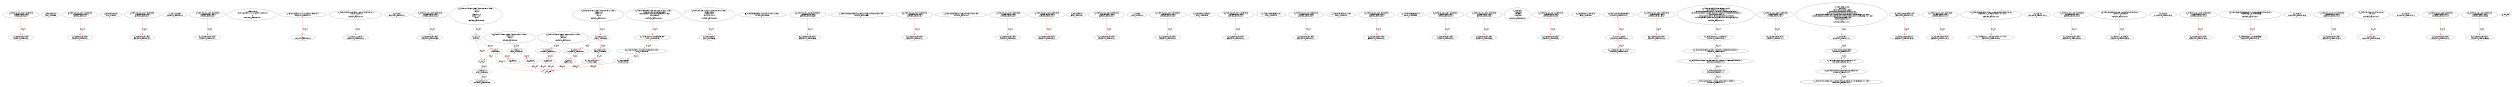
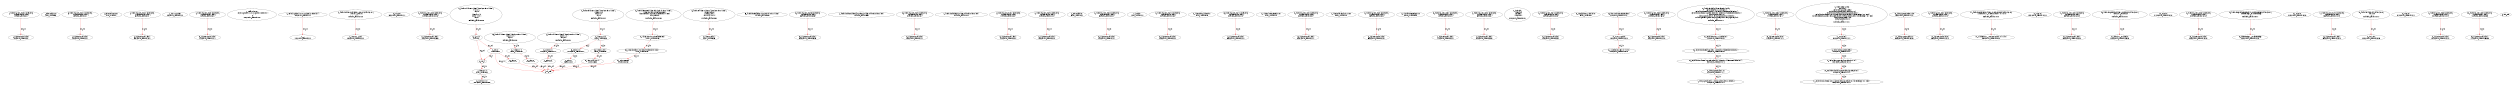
  digraph {
    fontname="Patrick Hand"
    node [fontname="Patrick Hand" type_label=expression_statement]
    edge [color=red controlflow_type=next_line edge_type=CFG_edge fontname="Patrick Hand"]
    n1 [label="2_ function bug_unchk_send28() payable public{\n      msg.sender.transfer(1 ether);}\n13-function_definition-3-4" method="bug_unchk_send28()" type_label=function_definition]
    n2 [label="3_ msg.sender.transfer(1 ether);\n18-expression_statement-4-4" method="bug_unchk_send28()"]
    n3 [label="4_ address public owner;\n28-new_variable-5-5" type_label=new_variable]
    n4 [label="5_ function bug_unchk_send21() payable public{\n      msg.sender.transfer(1 ether);}\n33-function_definition-6-7" method="bug_unchk_send21()" type_label=function_definition]
    n5 [label="6_ msg.sender.transfer(1 ether);\n38-expression_statement-7-7" method="bug_unchk_send21()"]
    n6 [label="7_ address public newOwner;\n48-new_variable-8-8" type_label=new_variable]
    n7 [label="8_ function bug_unchk_send27() payable public{\n      msg.sender.transfer(1 ether);}\n53-function_definition-9-10" method="bug_unchk_send27()" type_label=function_definition]
    n8 [label="9_ msg.sender.transfer(1 ether);\n58-expression_statement-10-10" method="bug_unchk_send27()"]
    n9 [label="12_ owner = msg.sender;\n80-expression_statement-13-13"]
    n10 [label="14_ function bug_unchk_send3() payable public{\n      msg.sender.transfer(1 ether);}\n86-function_definition-15-16" method="bug_unchk_send3()" type_label=function_definition]
    n11 [label="15_ msg.sender.transfer(1 ether);\n91-expression_statement-16-16" method="bug_unchk_send3()"]
    n12 [label="16_ modifier onlyOwner {\n        require(msg.sender == owner || msg.sender == address(this));\n        _;\n    }\n101-expression_statement-17-20"]
    n13 [label="17_ require(msg.sender == owner || msg.sender == address(this));\n104-expression_statement-18-18"]
    n14 [label="18_ _;\n121-expression_statement-19-19"]
    n15 [label="20_ function transferOwnership(address _newOwner) public onlyOwner {\n        newOwner = _newOwner;\n    }\n123-function_definition-21-23" method="transferOwnership(address _newOwner)" type_label=function_definition]
-   n16 [label="21_ newOwner = _newOwner;\n133-expression_statement-22-22" method="transferOwnership(address _newOwner)"]
+   n16 [label="21_ newOwner = _assert;\n133-expression_statement-22-22" method="transferOwnership(address _newOwner)"]
    n17 [label="20_ onlyOwner\n130-expression_statement-21-21" method="transferOwnership(address _newOwner)"]
    n18 [label="23_ function bug_unchk_send9() payable public{\n      msg.sender.transfer(1 ether);}\n137-function_definition-24-25" method="bug_unchk_send9()" type_label=function_definition]
    n19 [label="24_ msg.sender.transfer(1 ether);\n142-expression_statement-25-25" method="bug_unchk_send9()"]
    n20 [label="27_ function mul(uint256 a, uint256 b) internal pure returns (uint256) {\n    if (a == 0) {\n      return 0;\n    }\n    uint256 c = a * b;\n    assert(c / a == b);\n    return c;\n  }\n155-function_definition-28-35" method="mul(uint256 a,uint256 b)" type_label=function_definition]
    n21 [label="28_ if_a == 0\n172-if-29-31" method="mul(uint256 a,uint256 b)" type_label=if]
    n22 [label="28_ end_if" method="mul(uint256 a,uint256 b)" type_label=end_if]
    n23 [label="29_ return 0;\n177-return-30-30" method="mul(uint256 a,uint256 b)" type_label=return]
    n24 [label="31_ uint256 c = a * b;\n179-new_variable-32-32" method="mul(uint256 a,uint256 b)" type_label=new_variable]
    n25 [label="0_ exit_node" type_label=exit]
    n26 [label="33_ return c;\n196-return-34-34" method="mul(uint256 a,uint256 b)" type_label=return]
    n27 [label="32_ assert(c / a == b);\n187-expression_statement-33-33" method="mul(uint256 a,uint256 b)"]
    n28 [label="35_ function div(uint256 a, uint256 b) internal pure returns (uint256) {\n    uint256 c = a / b;\n    return c;\n  }\n198-function_definition-36-39" method="div(uint256 a,uint256 b)" type_label=function_definition]
    n29 [label="36_ uint256 c = a / b;\n215-new_variable-37-37" method="div(uint256 a,uint256 b)" type_label=new_variable]
    n30 [label="37_ return c;\n223-return-38-38" method="div(uint256 a,uint256 b)" type_label=return]
    n31 [label="39_ function sub(uint256 a, uint256 b) internal pure returns (uint256) {\n    assert(b <= a);\n    return a - b;\n  }\n225-function_definition-40-43" method="sub(uint256 a,uint256 b)" type_label=function_definition]
    n32 [label="40_ assert(b <= a);\n242-expression_statement-41-41" method="sub(uint256 a,uint256 b)"]
    n33 [label="41_ return a - b;\n249-return-42-42" method="sub(uint256 a,uint256 b)" type_label=return]
    n34 [label="43_ function add(uint256 a, uint256 b) internal pure returns (uint256) {\n    uint256 c = a + b;\n    assert(c >= a);\n    return c;\n  }\n253-function_definition-44-48" method="add(uint256 a,uint256 b)" type_label=function_definition]
    n35 [label="44_ uint256 c = a + b;\n270-new_variable-45-45" method="add(uint256 a,uint256 b)" type_label=new_variable]
    n36 [label="45_ assert(c >= a);\n278-expression_statement-46-46" method="add(uint256 a,uint256 b)"]
    n37 [label="50_ uint256 d = sub(c,1);\n315-new_variable-51-51" method="ceil(uint256 a,uint256 m)" type_label=new_variable]
    n38 [label="46_ return c;\n285-return-47-47" method="add(uint256 a,uint256 b)" type_label=return]
    n39 [label="48_ function ceil(uint256 a, uint256 m) internal pure returns (uint256) {\n    uint256 c = add(a,m);\n    uint256 d = sub(c,1);\n    return mul(div(d,m),m);\n  }\n287-function_definition-49-53" method="ceil(uint256 a,uint256 m)" type_label=function_definition]
    n40 [label="49_ uint256 c = add(a,m);\n304-new_variable-50-50" method="ceil(uint256 a,uint256 m)" type_label=new_variable]
    n41 [label="51_ return mul(div(d,m),m);\n326-return-52-52" method="ceil(uint256 a,uint256 m)" type_label=return]
    n42 [label="55_ function balanceOf(address who) external view returns (uint256);\n341-function_definition-56-56" method="balanceOf(address who)" type_label=function_definition]
    n43 [label="56_ function bug_unchk_send25() payable public{\n      msg.sender.transfer(1 ether);}\n353-function_definition-57-58" method="bug_unchk_send25()" type_label=function_definition]
    n44 [label="57_ msg.sender.transfer(1 ether);\n358-expression_statement-58-58" method="bug_unchk_send25()"]
    n45 [label="58_ function transferFrom(address from, address to, uint256 value) external returns (bool);\n368-function_definition-59-59" method="transferFrom(address from,address to,uint256 value)" type_label=function_definition]
    n46 [label="59_ function bug_unchk_send19() payable public{\n      msg.sender.transfer(1 ether);}\n387-function_definition-60-61" method="bug_unchk_send19()" type_label=function_definition]
    n47 [label="60_ msg.sender.transfer(1 ether);\n392-expression_statement-61-61" method="bug_unchk_send19()"]
    n48 [label="61_ function transfer(address to, uint256 value) external returns (bool);\n402-function_definition-62-62" method="transfer(address to,uint256 value)" type_label=function_definition]
    n49 [label="62_ function bug_unchk_send26() payable public{\n      msg.sender.transfer(1 ether);}\n417-function_definition-63-64" method="bug_unchk_send26()" type_label=function_definition]
    n50 [label="63_ msg.sender.transfer(1 ether);\n422-expression_statement-64-64" method="bug_unchk_send26()"]
    n51 [label="66_ function bug_unchk_send10() payable public{\n      msg.sender.transfer(1 ether);}\n438-function_definition-67-68" method="bug_unchk_send10()" type_label=function_definition]
    n52 [label="67_ msg.sender.transfer(1 ether);\n443-expression_statement-68-68" method="bug_unchk_send10()"]
    n53 [label="68_ Token public token;\n453-new_variable-69-69" type_label=new_variable]
    n54 [label="69_ function bug_unchk_send22() payable public{\n      msg.sender.transfer(1 ether);}\n459-function_definition-70-71" method="bug_unchk_send22()" type_label=function_definition]
    n55 [label="70_ msg.sender.transfer(1 ether);\n464-expression_statement-71-71" method="bug_unchk_send22()"]
    n56 [label="71_ bool lock;\n474-new_variable-72-72" type_label=new_variable]
    n57 [label="72_ function bug_unchk_send12() payable public{\n      msg.sender.transfer(1 ether);}\n478-function_definition-73-74" method="bug_unchk_send12()" type_label=function_definition]
    n58 [label="73_ msg.sender.transfer(1 ether);\n483-expression_statement-74-74" method="bug_unchk_send12()"]
    n59 [label="74_ uint256 public minstakeTokens;\n493-new_variable-75-75" type_label=new_variable]
    n60 [label="75_ function bug_unchk_send11() payable public{\n      msg.sender.transfer(1 ether);}\n498-function_definition-76-77" method="bug_unchk_send11()" type_label=function_definition]
    n61 [label="76_ msg.sender.transfer(1 ether);\n503-expression_statement-77-77" method="bug_unchk_send11()"]
    n62 [label="77_ uint256 private basePercent = 200;\n513-new_variable-78-78" type_label=new_variable]
    n63 [label="79_ function bug_unchk_send1() payable public{\n      msg.sender.transfer(1 ether);}\n524-function_definition-80-81" method="bug_unchk_send1()" type_label=function_definition]
    n64 [label="80_ msg.sender.transfer(1 ether);\n529-expression_statement-81-81" method="bug_unchk_send1()"]
    n65 [label="81_ uint256 public stakeTime = 1814400;\n539-new_variable-82-82" type_label=new_variable]
    n66 [label="82_ function bug_unchk_send2() payable public{\n      msg.sender.transfer(1 ether);}\n545-function_definition-83-84" method="bug_unchk_send2()" type_label=function_definition]
    n67 [label="83_ msg.sender.transfer(1 ether);\n550-expression_statement-84-84" method="bug_unchk_send2()"]
    n68 [label="84_ uint public stakePercentage = 30;\n560-new_variable-85-85" type_label=new_variable]
    n69 [label="85_ function bug_unchk_send31() payable public{\n      msg.sender.transfer(1 ether);}\n566-function_definition-86-87" method="bug_unchk_send31()" type_label=function_definition]
    n70 [label="86_ msg.sender.transfer(1 ether);\n571-expression_statement-87-87" method="bug_unchk_send31()"]
    n71 [label="88_ function bug_unchk_send13() payable public{\n      msg.sender.transfer(1 ether);}\n595-function_definition-89-90" method="bug_unchk_send13()" type_label=function_definition]
    n72 [label="89_ msg.sender.transfer(1 ether);\n600-expression_statement-90-90" method="bug_unchk_send13()"]
    n73 [label="91_ struct stake{\n        uint256 time;\n        bool redeem;\n        uint256 tokens;\n    }\n624-expression_statement-92-96" method="stake()"]
    n74 [label="96_ function bug_unchk_send17() payable public{\n      msg.sender.transfer(1 ether);}\n638-function_definition-97-98" method="bug_unchk_send17()" type_label=function_definition]
    n75 [label="97_ msg.sender.transfer(1 ether);\n643-expression_statement-98-98" method="bug_unchk_send17()"]
    n76 [label="98_ mapping(address => stake) staker;\n653-new_variable-99-99" type_label=new_variable]
    n77 [label="100_ token = Token(tokenContractAddress);\n666-expression_statement-101-101"]
    n78 [label="101_ owner = msg.sender;\n673-expression_statement-102-102"]
    n79 [label="102_ minstakeTokens = 500 * 10 ** uint(10);\n679-expression_statement-103-103"]
    n80 [label="104_ function bug_unchk_send20() payable public{\n      msg.sender.transfer(1 ether);}\n689-function_definition-105-106" method="bug_unchk_send20()" type_label=function_definition]
    n81 [label="105_ msg.sender.transfer(1 ether);\n694-expression_statement-106-106" method="bug_unchk_send20()"]
    n82 [label="106_ function startStaking(uint256 stakeTokens) public{\n        require(stakeTokens >= minstakeTokens);\n        require(token.balanceOf(msg.sender) >= stakeTokens + findOnePercent(stakeTokens));\n        require(token.transferFrom(msg.sender, address(this), stakeTokens  + findOnePercent(stakeTokens)));\n        staker[msg.sender].time = now;\n        staker[msg.sender].tokens =  staker[msg.sender].tokens + stakeTokens;\n        emit stakingstarted(msg.sender, staker[msg.sender].tokens, staker[msg.sender].time);\n    }\n704-function_definition-107-114" method="startStaking(uint256 stakeTokens)" type_label=function_definition]
    n83 [label="107_ require(stakeTokens >= minstakeTokens);\n712-expression_statement-108-108" method="startStaking(uint256 stakeTokens)"]
    n84 [label="108_ require(token.balanceOf(msg.sender) >= stakeTokens + findOnePercent(stakeTokens));\n719-expression_statement-109-109" method="startStaking(uint256 stakeTokens)"]
    n85 [label="109_ require(token.transferFrom(msg.sender, address(this), stakeTokens  + findOnePercent(stakeTokens)));\n738-expression_statement-110-110" method="startStaking(uint256 stakeTokens)"]
    n86 [label="110_ staker[msg.sender].time = now;\n761-expression_statement-111-111" method="startStaking(uint256 stakeTokens)"]
    n87 [label="111_ staker[msg.sender].tokens =  staker[msg.sender].tokens + stakeTokens;\n771-expression_statement-112-112" method="startStaking(uint256 stakeTokens)"]
    n88 [label="114_ function bug_unchk_send32() payable public{\n      msg.sender.transfer(1 ether);}\n811-function_definition-115-116" method="bug_unchk_send32()" type_label=function_definition]
    n89 [label="115_ msg.sender.transfer(1 ether);\n816-expression_statement-116-116" method="bug_unchk_send32()"]
    n90 [label="116_ function redeem() public{\n        require(!lock);\n        require(!staker[msg.sender].redeem);\n        require(staker[msg.sender].time + stakeTime <= now);\n        require(token.transfer(msg.sender,staker[msg.sender].tokens));\n        require(token.transferFrom(owner, msg.sender ,staker[msg.sender].tokens * stakePercentage * 100 / 10000));\n        emit tokensRedeemed(msg.sender, staker[msg.sender].tokens, staker[msg.sender].tokens * stakePercentage * 100 / 10000);\n        staker[msg.sender].redeem = true;\n        staker[msg.sender].tokens = 0;\n    }\n826-function_definition-117-126" method="redeem()" type_label=function_definition]
    n91 [label="117_ require(!lock);\n830-expression_statement-118-118" method="redeem()"]
    n92 [label="118_ require(!staker[msg.sender].redeem);\n836-expression_statement-119-119" method="redeem()"]
    n93 [label="119_ require(staker[msg.sender].time + stakeTime <= now);\n848-expression_statement-120-120" method="redeem()"]
    n94 [label="120_ require(token.transfer(msg.sender,staker[msg.sender].tokens));\n863-expression_statement-121-121" method="redeem()"]
    n95 [label="121_ require(token.transferFrom(owner, msg.sender ,staker[msg.sender].tokens * stakePercentage * 100 / 10000));\n883-expression_statement-122-122" method="redeem()"]
    n96 [label="123_ staker[msg.sender].redeem = true;\n939-expression_statement-124-124" method="redeem()"]
    n97 [label="124_ staker[msg.sender].tokens = 0;\n950-expression_statement-125-125" method="redeem()"]
    n98 [label="126_ function bug_unchk_send4() payable public{\n      msg.sender.transfer(1 ether);}\n960-function_definition-127-128" method="bug_unchk_send4()" type_label=function_definition]
    n99 [label="127_ msg.sender.transfer(1 ether);\n965-expression_statement-128-128" method="bug_unchk_send4()"]
    n100 [label="128_ function changeStakeTokens(uint256 _NewTokensThreshold) public onlyOwner{\n        minstakeTokens = _NewTokensThreshold * 10 ** uint(10);\n    }\n975-function_definition-129-131" method="changeStakeTokens(uint256 _NewTokensThreshold)" type_label=function_definition]
    n101 [label="129_ minstakeTokens = _NewTokensThreshold * 10 ** uint(10);\n985-expression_statement-130-130" method="changeStakeTokens(uint256 _NewTokensThreshold)"]
    n102 [label="128_ onlyOwner\n982-expression_statement-129-129" method="changeStakeTokens(uint256 _NewTokensThreshold)"]
    n103 [label="131_ function bug_unchk_send7() payable public{\n      msg.sender.transfer(1 ether);}\n995-function_definition-132-133" method="bug_unchk_send7()" type_label=function_definition]
    n104 [label="132_ msg.sender.transfer(1 ether);\n1000-expression_statement-133-133" method="bug_unchk_send7()"]
    n105 [label="133_ function changeStakeTime(uint256 _newStakeTime) public onlyOwner{\n        stakeTime = _newStakeTime;\n    }\n1010-function_definition-134-136" method="changeStakeTime(uint256 _newStakeTime)" type_label=function_definition]
    n106 [label="134_ stakeTime = _newStakeTime;\n1020-expression_statement-135-135" method="changeStakeTime(uint256 _newStakeTime)"]
    n107 [label="133_ onlyOwner\n1017-expression_statement-134-134" method="changeStakeTime(uint256 _newStakeTime)"]
    n108 [label="136_ function bug_unchk_send23() payable public{\n      msg.sender.transfer(1 ether);}\n1024-function_definition-137-138" method="bug_unchk_send23()" type_label=function_definition]
    n109 [label="137_ msg.sender.transfer(1 ether);\n1029-expression_statement-138-138" method="bug_unchk_send23()"]
    n110 [label="138_ function changeStakingPercentage(uint _newStakePercentage) public onlyOwner{\n        stakePercentage = _newStakePercentage;\n    }\n1039-function_definition-139-141" method="changeStakingPercentage(uint _newStakePercentage)" type_label=function_definition]
    n111 [label="139_ stakePercentage = _newStakePercentage;\n1049-expression_statement-140-140" method="changeStakingPercentage(uint _newStakePercentage)"]
    n112 [label="138_ onlyOwner\n1046-expression_statement-139-139" method="changeStakingPercentage(uint _newStakePercentage)"]
    n113 [label="141_ function bug_unchk_send14() payable public{\n      msg.sender.transfer(1 ether);}\n1053-function_definition-142-143" method="bug_unchk_send14()" type_label=function_definition]
    n114 [label="142_ msg.sender.transfer(1 ether);\n1058-expression_statement-143-143" method="bug_unchk_send14()"]
    n115 [label="143_ function lockWithdrawals() public onlyOwner{\n        lock = true;\n    }\n1068-function_definition-144-146" method="lockWithdrawals()" type_label=function_definition]
    n116 [label="144_ lock = true;\n1074-expression_statement-145-145" method="lockWithdrawals()"]
    n117 [label="143_ onlyOwner\n1071-expression_statement-144-144" method="lockWithdrawals()"]
    n118 [label="146_ function bug_unchk_send30() payable public{\n      msg.sender.transfer(1 ether);}\n1079-function_definition-147-148" method="bug_unchk_send30()" type_label=function_definition]
    n119 [label="147_ msg.sender.transfer(1 ether);\n1084-expression_statement-148-148" method="bug_unchk_send30()"]
    n120 [label="148_ function findOnePercent(uint256 value) private view returns (uint256)  {\n        uint256 roundValue = value.ceil(basePercent);\n        uint256 onePercent = roundValue.mul(basePercent).div(10000);\n        return onePercent;\n    }\n1094-function_definition-149-153" method="findOnePercent(uint256 value)" type_label=function_definition]
    n121 [label="149_ uint256 roundValue = value.ceil(basePercent);\n1107-new_variable-150-150" method="findOnePercent(uint256 value)" type_label=new_variable]
    n122 [label="150_ uint256 onePercent = roundValue.mul(basePercent).div(10000);\n1118-new_variable-151-151" method="findOnePercent(uint256 value)" type_label=new_variable]
    n123 [label="151_ return onePercent;\n1134-return-152-152" method="findOnePercent(uint256 value)" type_label=return]
    n124 [label="153_ function bug_unchk_send8() payable public{\n      msg.sender.transfer(1 ether);}\n1136-function_definition-154-155" method="bug_unchk_send8()" type_label=function_definition]
    n125 [label="154_ msg.sender.transfer(1 ether);\n1141-expression_statement-155-155" method="bug_unchk_send8()"]
    n126 [label="0_ start_node" type_label=start]
    n1 -> n2 [label=next_line]
    n4 -> n5 [label=next_line]
    n7 -> n8 [label=next_line]
    n10 -> n11 [label=next_line]
    n13 -> n14 [label=next_line]
    n15 -> n16 [label=next_line]
    n18 -> n19 [label=next_line]
    n20 -> n21 [label=next_line]
    n21 -> n22 [controlflow_type=neg_next label=neg_next]
    n21 -> n23 [controlflow_type=pos_next label=pos_next]
    n22 -> n24 [label=next_line]
    n23 -> n22 [controlflow_type=end_if label=end_if]
    n23 -> n25 [controlflow_type=return_exit label=return_exit]
    n23 -> n26 [label=next_line]
    n24 -> n27 [label=next_line]
    n26 -> n25 [controlflow_type=return_exit label=return_exit]
    n28 -> n29 [label=next_line]
    n29 -> n30 [label=next_line]
    n30 -> n25 [controlflow_type=return_exit label=return_exit]
    n31 -> n32 [label=next_line]
    n32 -> n33 [label=next_line]
    n33 -> n25 [controlflow_type=return_exit label=return_exit]
    n34 -> n35 [label=next_line]
    n35 -> n36 [label=end_if]
    n35 -> n37 [label=next_line]
    n36 -> n38 [label=next_line]
    n37 -> n41 [label=next_line]
    n38 -> n25 [controlflow_type=return_exit label=return_exit]
    n39 -> n40 [label=next_line]
    n41 -> n25 [controlflow_type=return_exit label=return_exit]
    n43 -> n44 [label=next_line]
    n46 -> n47 [label=next_line]
    n49 -> n50 [label=next_line]
    n51 -> n52 [label=next_line]
    n54 -> n55 [label=next_line]
    n57 -> n58 [label=next_line]
    n60 -> n61 [label=next_line]
    n63 -> n64 [label=next_line]
    n66 -> n67 [label=next_line]
    n69 -> n70 [label=next_line]
    n71 -> n72 [label=next_line]
    n74 -> n75 [label=next_line]
    n77 -> n78 [label=next_line]
    n78 -> n79 [label=next_line]
    n80 -> n81 [label=next_line]
    n82 -> n83 [label=next_line]
    n83 -> n84 [label=next_line]
    n84 -> n85 [label=next_line]
    n85 -> n86 [label=next_line]
    n86 -> n87 [label=next_line]
    n88 -> n89 [label=next_line]
    n90 -> n91 [label=next_line]
    n91 -> n92 [label=next_line]
    n92 -> n93 [label=next_line]
    n93 -> n94 [label=next_line]
    n94 -> n95 [label=next_line]
    n96 -> n97 [label=next_line]
    n98 -> n99 [label=next_line]
    n100 -> n101 [label=next_line]
    n103 -> n104 [label=next_line]
    n105 -> n106 [label=next_line]
    n108 -> n109 [label=next_line]
    n110 -> n111 [label=next_line]
    n113 -> n114 [label=next_line]
    n115 -> n116 [label=next_line]
    n118 -> n119 [label=next_line]
    n120 -> n121 [label=next_line]
    n121 -> n122 [label=next_line]
    n122 -> n123 [label=next_line]
    n123 -> n25 [controlflow_type=return_exit label=return_exit]
    n124 -> n125 [label=next_line]
  }
